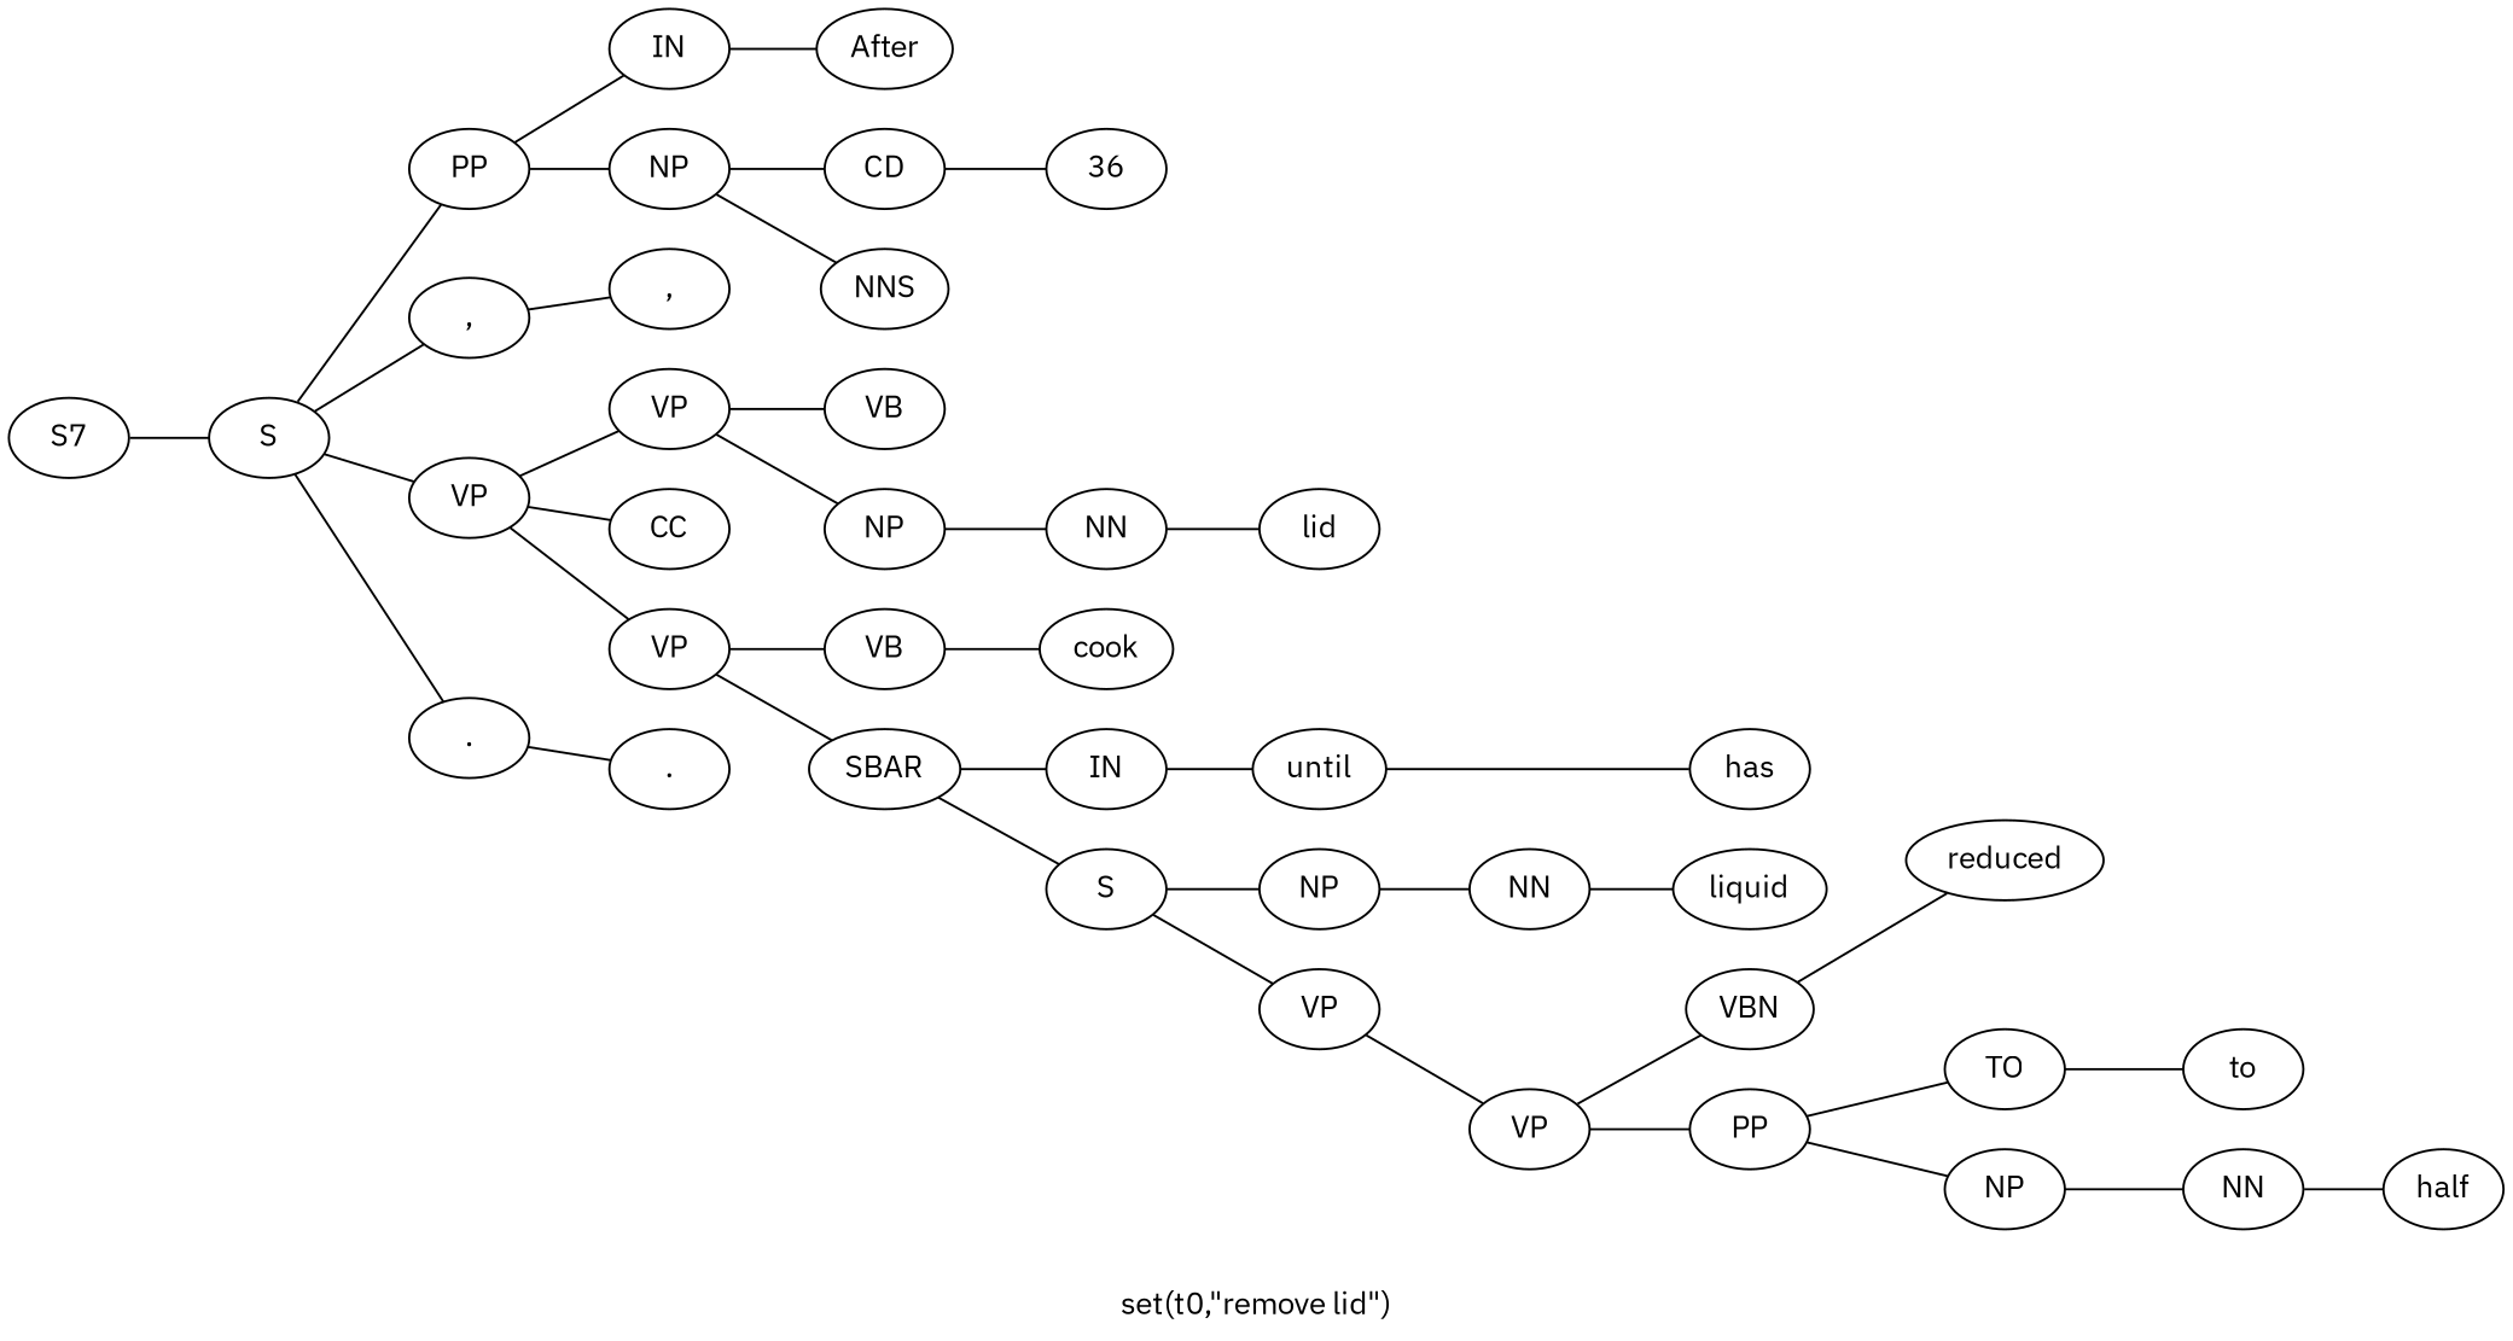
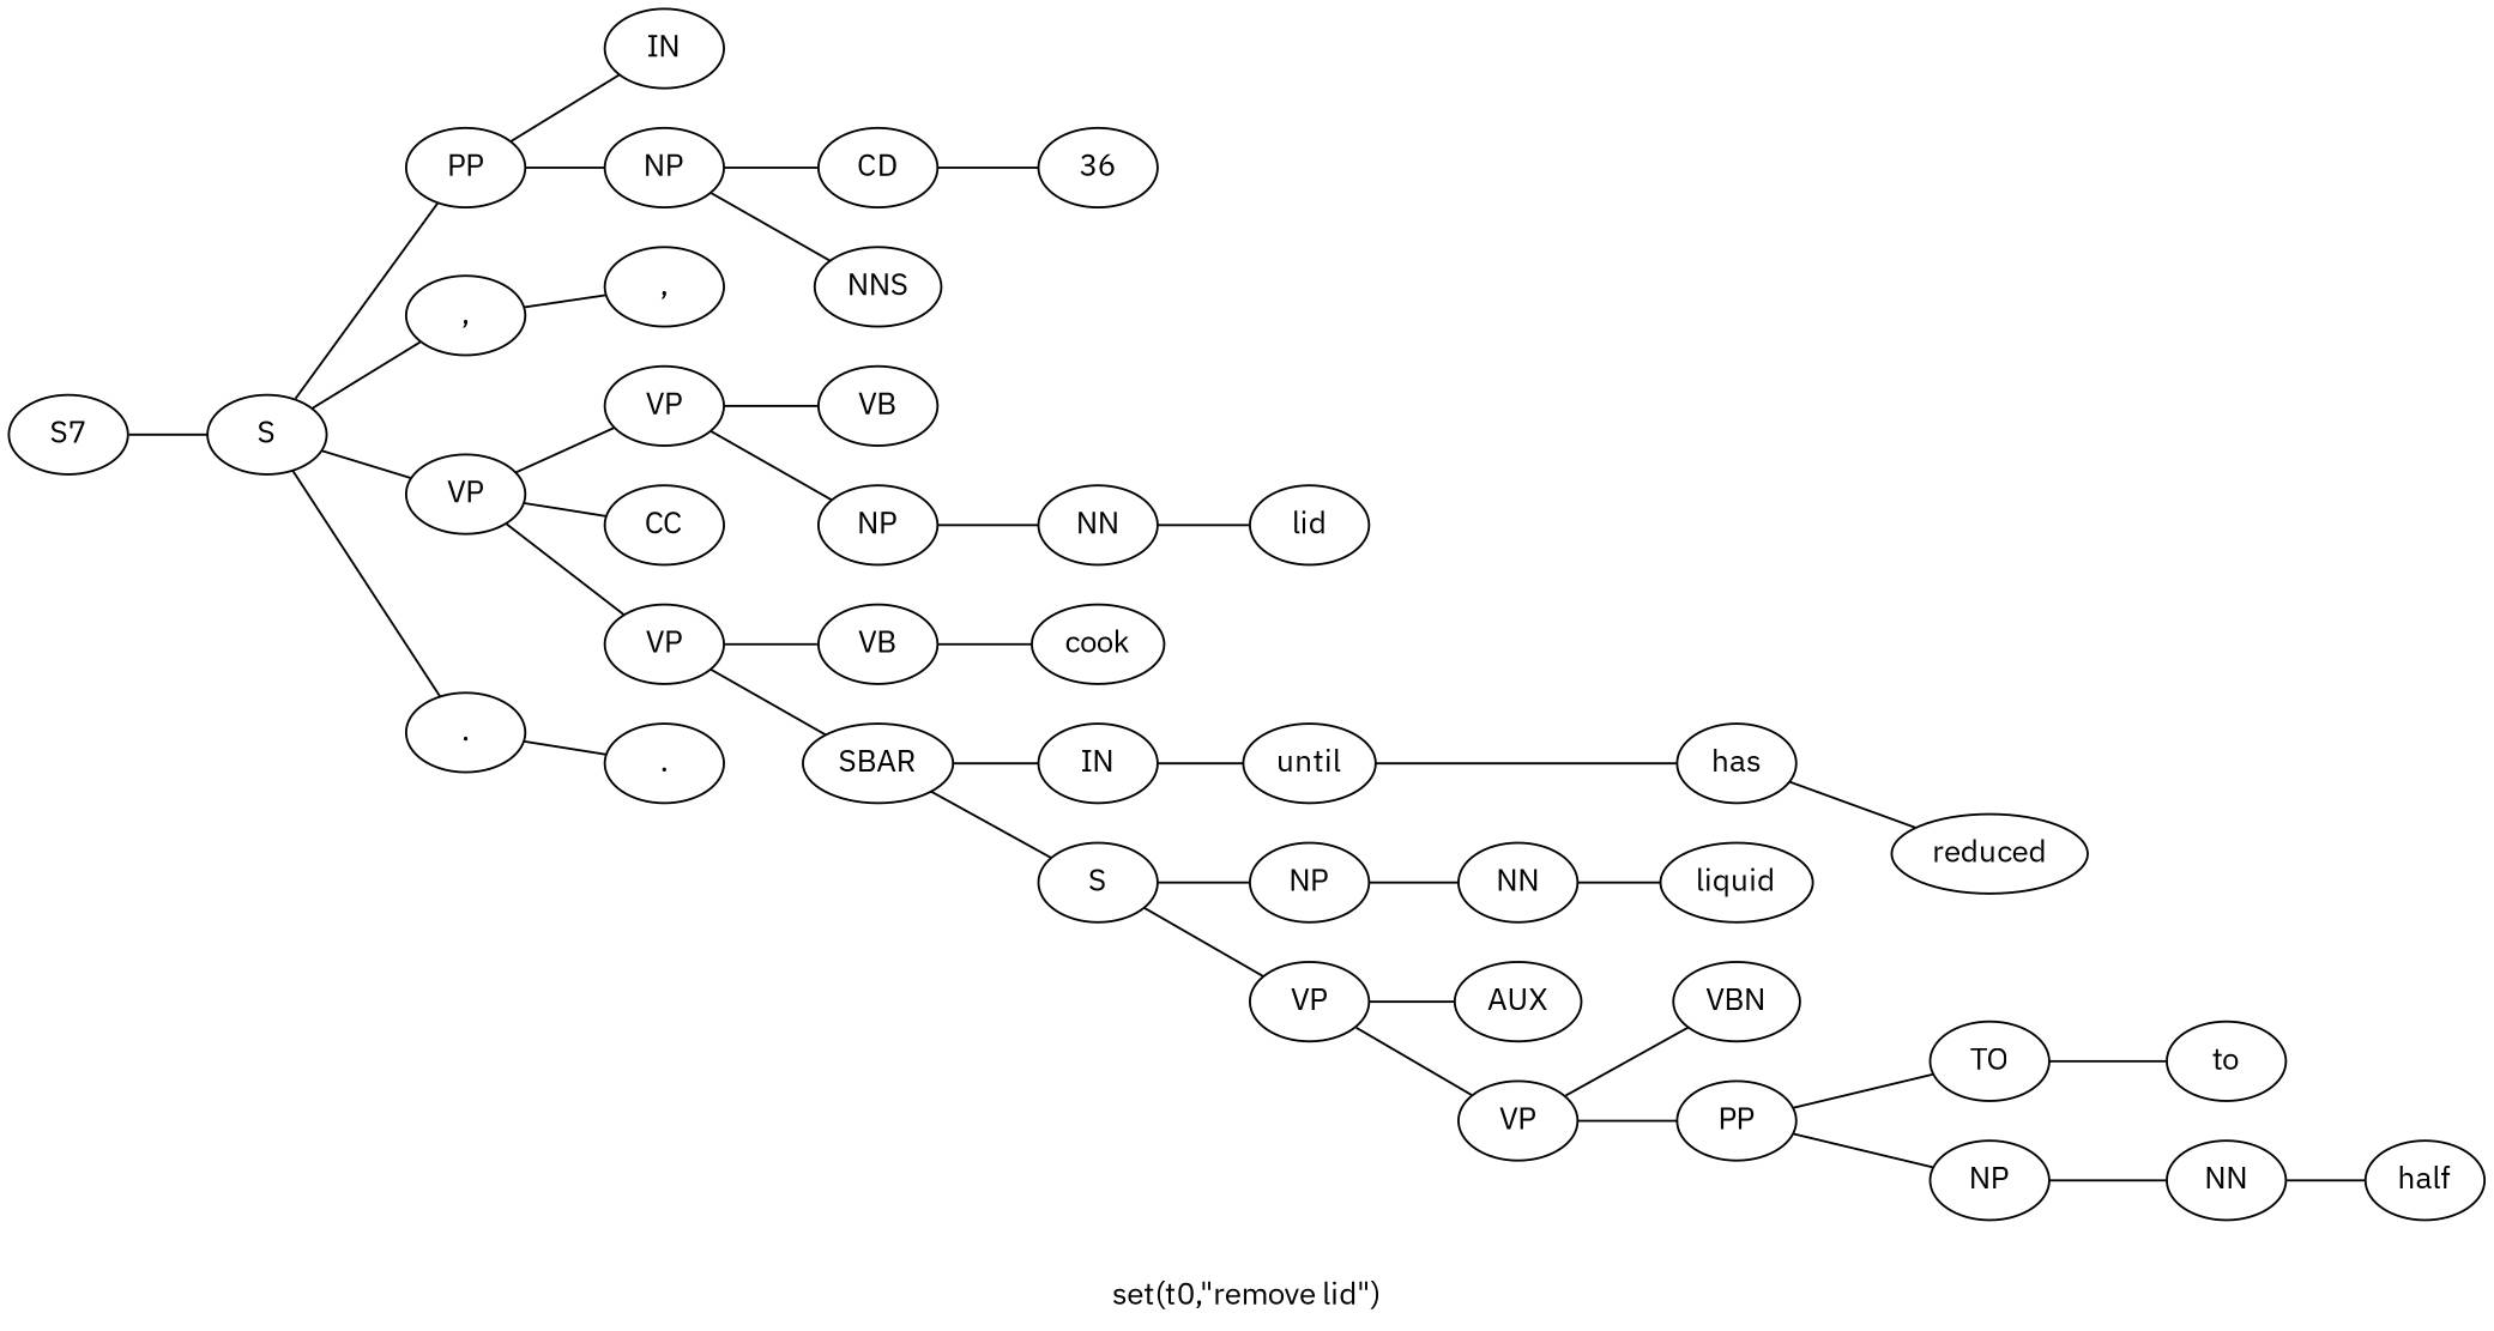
  graph {
    fontname="IBM Plex Sans"
    label="set(t0,\"remove lid\")"
    rankdir=LR
    node [fontname="IBM Plex Sans"]
    edge [fontname="IBM Plex Sans"]
    n1 [label=S7]
    n2 [label=S]
    n3 [label=PP]
    n4 [label=","]
    n5 [label=VP]
    n6 [label="."]
    n7 [label=IN]
    n8 [label=NP]
    n9 [label=","]
    n10 [label=VP]
    n11 [label=CC]
    n12 [label=VP]
    n13 [label="."]
-   n14 [label=After]
    n15 [label=CD]
    n16 [label=NNS]
    n17 [label=36]
    n18 [label=VB]
    n19 [label=NP]
    n20 [label=VB]
    n21 [label=SBAR]
    n22 [label=NN]
    n23 [label=lid]
    n24 [label=cook]
    n25 [label=IN]
    n26 [label=S]
    n27 [label=until]
    n28 [label=NP]
    n29 [label=VP]
    n30 [label=has]
    n31 [label=NN]
+   n32 [label=AUX]
    n33 [label=VP]
    n34 [label=liquid]
    n35 [label=VBN]
    n36 [label=PP]
    n37 [label=reduced]
    n38 [label=TO]
    n39 [label=NP]
    n40 [label=to]
    n41 [label=NN]
    n42 [label=half]
    n1 -- n2
    n2 -- n3
    n2 -- n4
    n2 -- n5
    n2 -- n6
    n3 -- n7
    n3 -- n8
    n4 -- n9
    n5 -- n10
    n5 -- n11
    n5 -- n12
    n6 -- n13
-   n7 -- n14
    n8 -- n15
    n8 -- n16
    n10 -- n18
    n10 -- n19
    n12 -- n20
    n12 -- n21
    n15 -- n17
    n19 -- n22
    n20 -- n24
    n21 -- n25
    n21 -- n26
    n22 -- n23
    n25 -- n27
    n26 -- n28
    n26 -- n29
    n27 -- n30
    n28 -- n31
+   n29 -- n32
    n29 -- n33
    n31 -- n34
    n33 -- n35
    n33 -- n36
-   n35 -- n37
+   n30 -- n37
    n36 -- n38
    n36 -- n39
    n38 -- n40
    n39 -- n41
    n41 -- n42
  }
